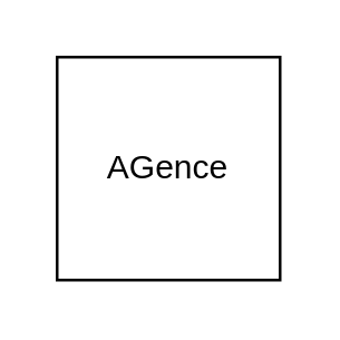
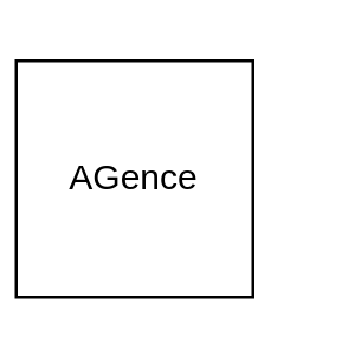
  <mxCell id="0" />
  <mxCell id="1" parent="0" />
- <mxCell id="2" value="AGence" style="whiteSpace=wrap;html=1;aspect=fixed;" vertex="1" parent="1"><mxGeometry x="20" y="20" width="80" height="80" as="geometry" /></mxCell>
+ <mxCell id="2" value="AGence" style="whiteSpace=wrap;html=1;aspect=fixed;" vertex="1" parent="1"><mxGeometry x="5" y="20" width="80" height="80" as="geometry" /></mxCell>
